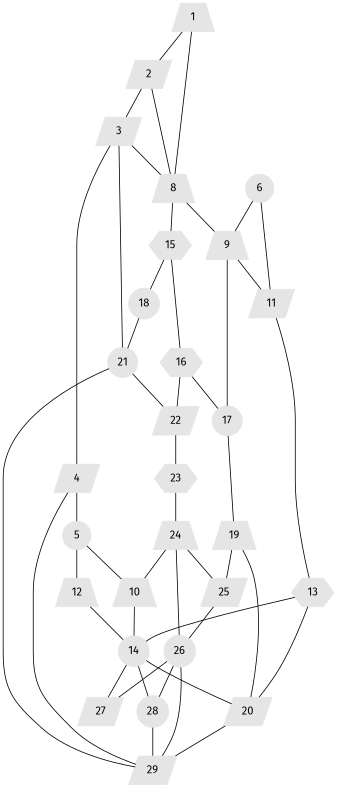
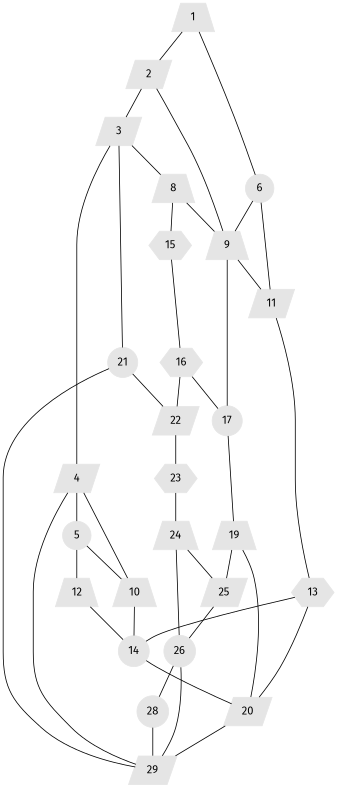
  graph {
    fontname="Fira Sans"
    node [color=gray90 fontname="Fira Sans" shape=parallelogram style=filled]
    edge [fontname="Fira Sans" weight=1.0]
    1 [shape=trapezium]
    2
    6 [shape=circle]
    3
    8 [shape=trapezium]
    9 [shape=trapezium]
    11
    4
    21 [shape=circle]
    15 [shape=hexagon]
    5 [shape=circle]
    10 [shape=trapezium]
    29
    22
    12 [shape=trapezium]
    14 [shape=circle]
    17 [shape=circle]
    13 [shape=hexagon]
-   18 [shape=circle]
    16 [shape=hexagon]
    19 [shape=trapezium]
    20
-   27
    28 [shape=circle]
    23 [shape=hexagon]
    25
    26 [shape=circle]
    24 [shape=trapezium]
    1 -- 2
-   1 -- 8
+   1 -- 6
    2 -- 3
-   2 -- 8
+   2 -- 9
    6 -- 9
    6 -- 11
    3 -- 8
    3 -- 4
    3 -- 21
    8 -- 9 [weight=2.0]
    8 -- 15
    9 -- 11
    9 -- 17
    11 -- 13
    4 -- 5
-   24 -- 10
+   4 -- 10
    4 -- 29
    21 -- 29 [weight=2.0]
    21 -- 22
-   15 -- 18
    15 -- 16 [weight=2.0]
    5 -- 10
    5 -- 12 [weight=2.0]
    10 -- 14
    22 -- 23
    12 -- 14
    14 -- 20
-   14 -- 27
-   14 -- 28
    17 -- 19
    13 -- 14
    13 -- 20
-   18 -- 21 [weight=2.0]
    16 -- 22 [weight=2.0]
    16 -- 17 [weight=2.0]
    19 -- 20
    19 -- 25
    20 -- 29
    28 -- 29 [weight=2.0]
    23 -- 24
    25 -- 26
    26 -- 29
-   26 -- 27 [weight=2.0]
    26 -- 28
    24 -- 25
    24 -- 26
  }
